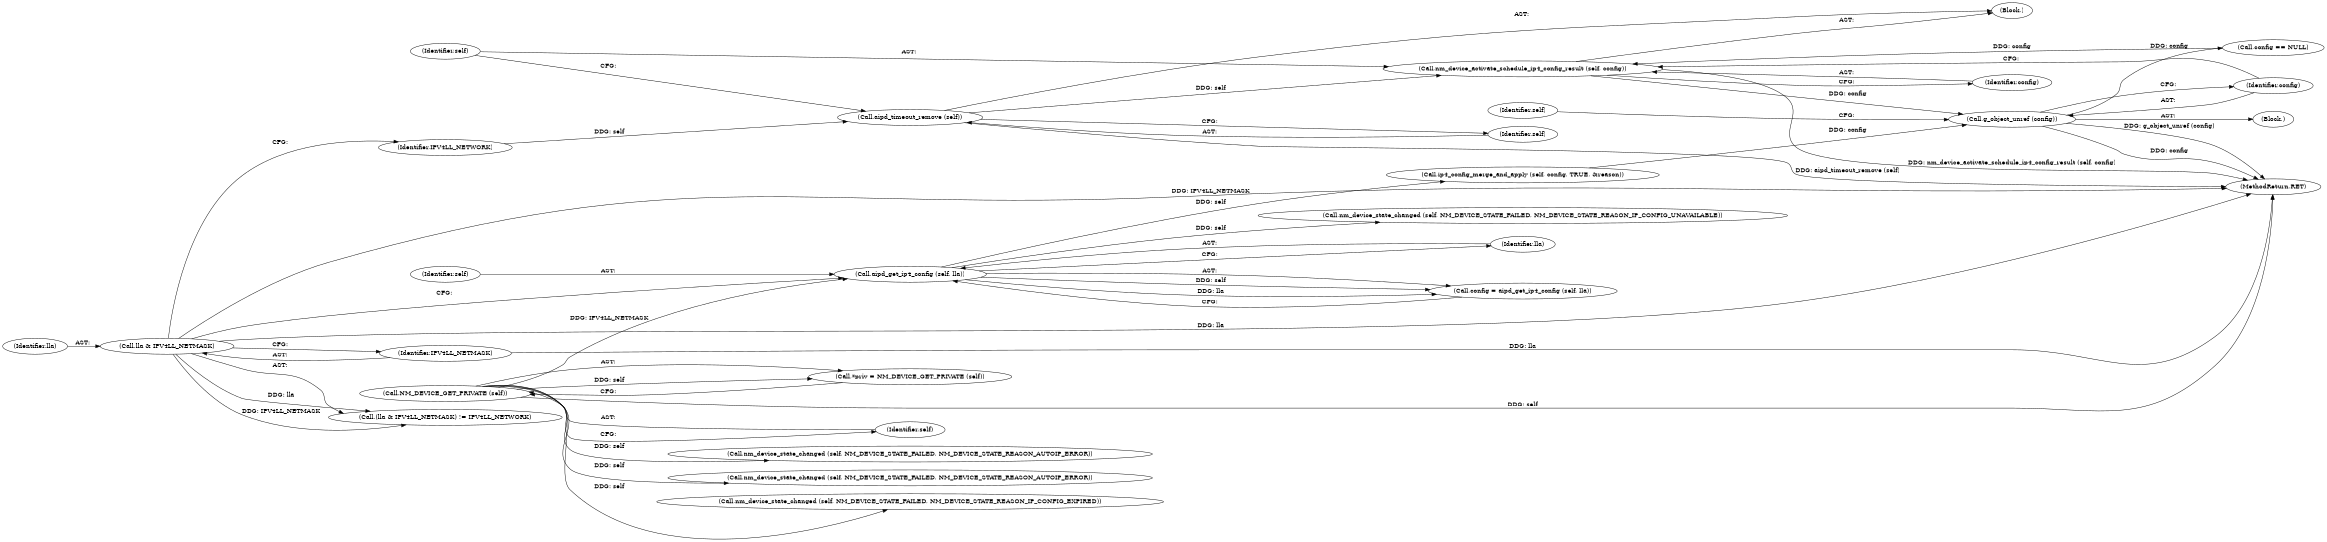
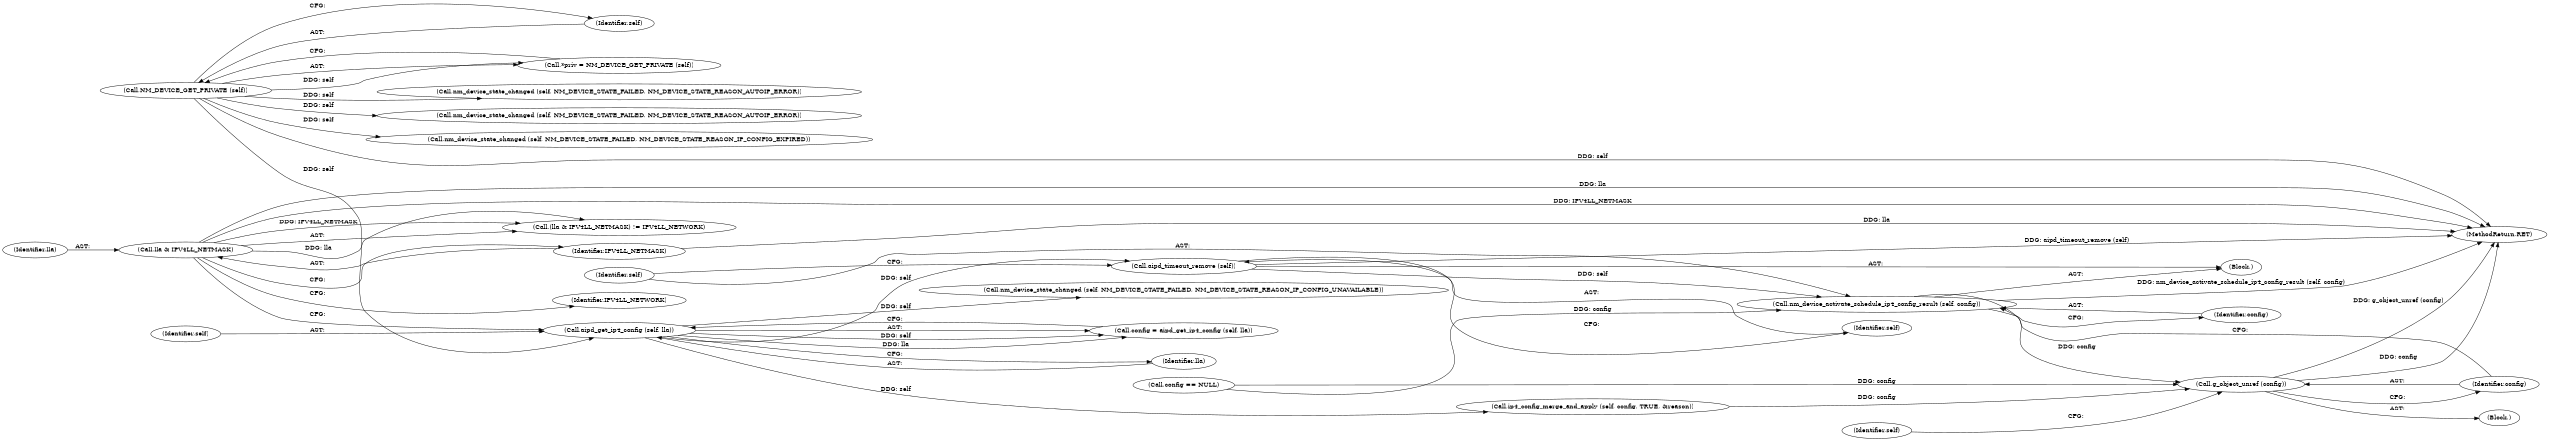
  digraph {
    rankdir=LR
    n1 [label="(Call,aipd_timeout_remove (self))"]
    n2 [label="(Call,nm_device_activate_schedule_ip4_config_result (self, config))"]
    n3 [label="(Block,)"]
    n4 [label="(Identifier,self)"]
    n5 [label="(MethodReturn,RET)"]
    n6 [label="(Call,g_object_unref (config))"]
    n7 [label="(Identifier,config)"]
    n8 [label="(Call,aipd_get_ip4_config (self, lla))"]
    n9 [label="(Identifier,lla)"]
    n10 [label="(Call,ip4_config_merge_and_apply (self, config, TRUE, &reason))"]
    n11 [label="(Call,config = aipd_get_ip4_config (self, lla))"]
    n12 [label="(Call,nm_device_state_changed (self, NM_DEVICE_STATE_FAILED, NM_DEVICE_STATE_REASON_IP_CONFIG_UNAVAILABLE))"]
    n13 [label="(Call,NM_DEVICE_GET_PRIVATE (self))"]
    n14 [label="(Identifier,self)"]
    n15 [label="(Call,*priv = NM_DEVICE_GET_PRIVATE (self))"]
    n16 [label="(Call,nm_device_state_changed (self, NM_DEVICE_STATE_FAILED, NM_DEVICE_STATE_REASON_AUTOIP_ERROR))"]
    n17 [label="(Call,nm_device_state_changed (self, NM_DEVICE_STATE_FAILED, NM_DEVICE_STATE_REASON_AUTOIP_ERROR))"]
    n18 [label="(Call,nm_device_state_changed (self, NM_DEVICE_STATE_FAILED, NM_DEVICE_STATE_REASON_IP_CONFIG_EXPIRED))"]
    n19 [label="(Call,lla & IPV4LL_NETMASK)"]
    n20 [label="(Identifier,IPV4LL_NETMASK)"]
    n21 [label="(Call,(lla & IPV4LL_NETMASK) != IPV4LL_NETWORK)"]
    n22 [label="(Identifier,IPV4LL_NETWORK)"]
    n23 [label="(Identifier,config)"]
    n24 [label="(Block,)"]
    n25 [label="(Identifier,self)"]
    n26 [label="(Identifier,self)"]
    n27 [label="(Call,config == NULL)"]
    n28 [label="(Identifier,self)"]
    n29 [label="(Identifier,lla)"]
    n1 -> n2 [label="DDG: self"]
    n1 -> n3 [label="AST: "]
    n1 -> n4 [label="CFG: "]
    n1 -> n5 [label="DDG: aipd_timeout_remove (self)"]
    n2 -> n3 [label="AST: "]
    n2 -> n5 [label="DDG: nm_device_activate_schedule_ip4_config_result (self, config)"]
    n2 -> n6 [label="DDG: config"]
    n2 -> n7 [label="CFG: "]
    n4 -> n1 [label="AST: "]
    n6 -> n5 [label="DDG: g_object_unref (config)"]
    n6 -> n5 [label="DDG: config"]
    n6 -> n23 [label="CFG: "]
    n6 -> n24 [label="AST: "]
    n7 -> n2 [label="AST: "]
-   n22 -> n1 [label="DDG: self"]
+   n8 -> n1 [label="DDG: self"]
    n8 -> n9 [label="CFG: "]
    n8 -> n10 [label="DDG: self"]
    n8 -> n11 [label="AST: "]
    n8 -> n11 [label="DDG: self"]
    n8 -> n11 [label="DDG: lla"]
    n8 -> n12 [label="DDG: self"]
    n9 -> n8 [label="AST: "]
    n10 -> n6 [label="DDG: config"]
    n11 -> n8 [label="CFG: "]
    n13 -> n5 [label="DDG: self"]
-   n13 -> n8 [label="DDG: IPV4LL_NETMASK"]
+   n13 -> n8 [label="DDG: self"]
    n13 -> n14 [label="CFG: "]
    n13 -> n15 [label="AST: "]
    n13 -> n15 [label="DDG: self"]
    n13 -> n16 [label="DDG: self"]
    n13 -> n17 [label="DDG: self"]
    n13 -> n18 [label="DDG: self"]
    n14 -> n13 [label="AST: "]
    n15 -> n13 [label="CFG: "]
    n19 -> n5 [label="DDG: IPV4LL_NETMASK"]
    n19 -> n5 [label="DDG: lla"]
    n19 -> n8 [label="CFG: "]
    n19 -> n20 [label="CFG: "]
    n19 -> n21 [label="AST: "]
    n19 -> n21 [label="DDG: lla"]
    n19 -> n21 [label="DDG: IPV4LL_NETMASK"]
    n19 -> n22 [label="CFG: "]
    n20 -> n5 [label="DDG: lla"]
    n20 -> n19 [label="AST: "]
    n23 -> n2 [label="CFG: "]
    n23 -> n6 [label="AST: "]
    n25 -> n1 [label="CFG: "]
    n25 -> n2 [label="AST: "]
    n26 -> n8 [label="AST: "]
    n27 -> n2 [label="DDG: config"]
-   n6 -> n27 [label="DDG: config"]
+   n27 -> n6 [label="DDG: config"]
    n28 -> n6 [label="CFG: "]
    n29 -> n19 [label="AST: "]
  }
